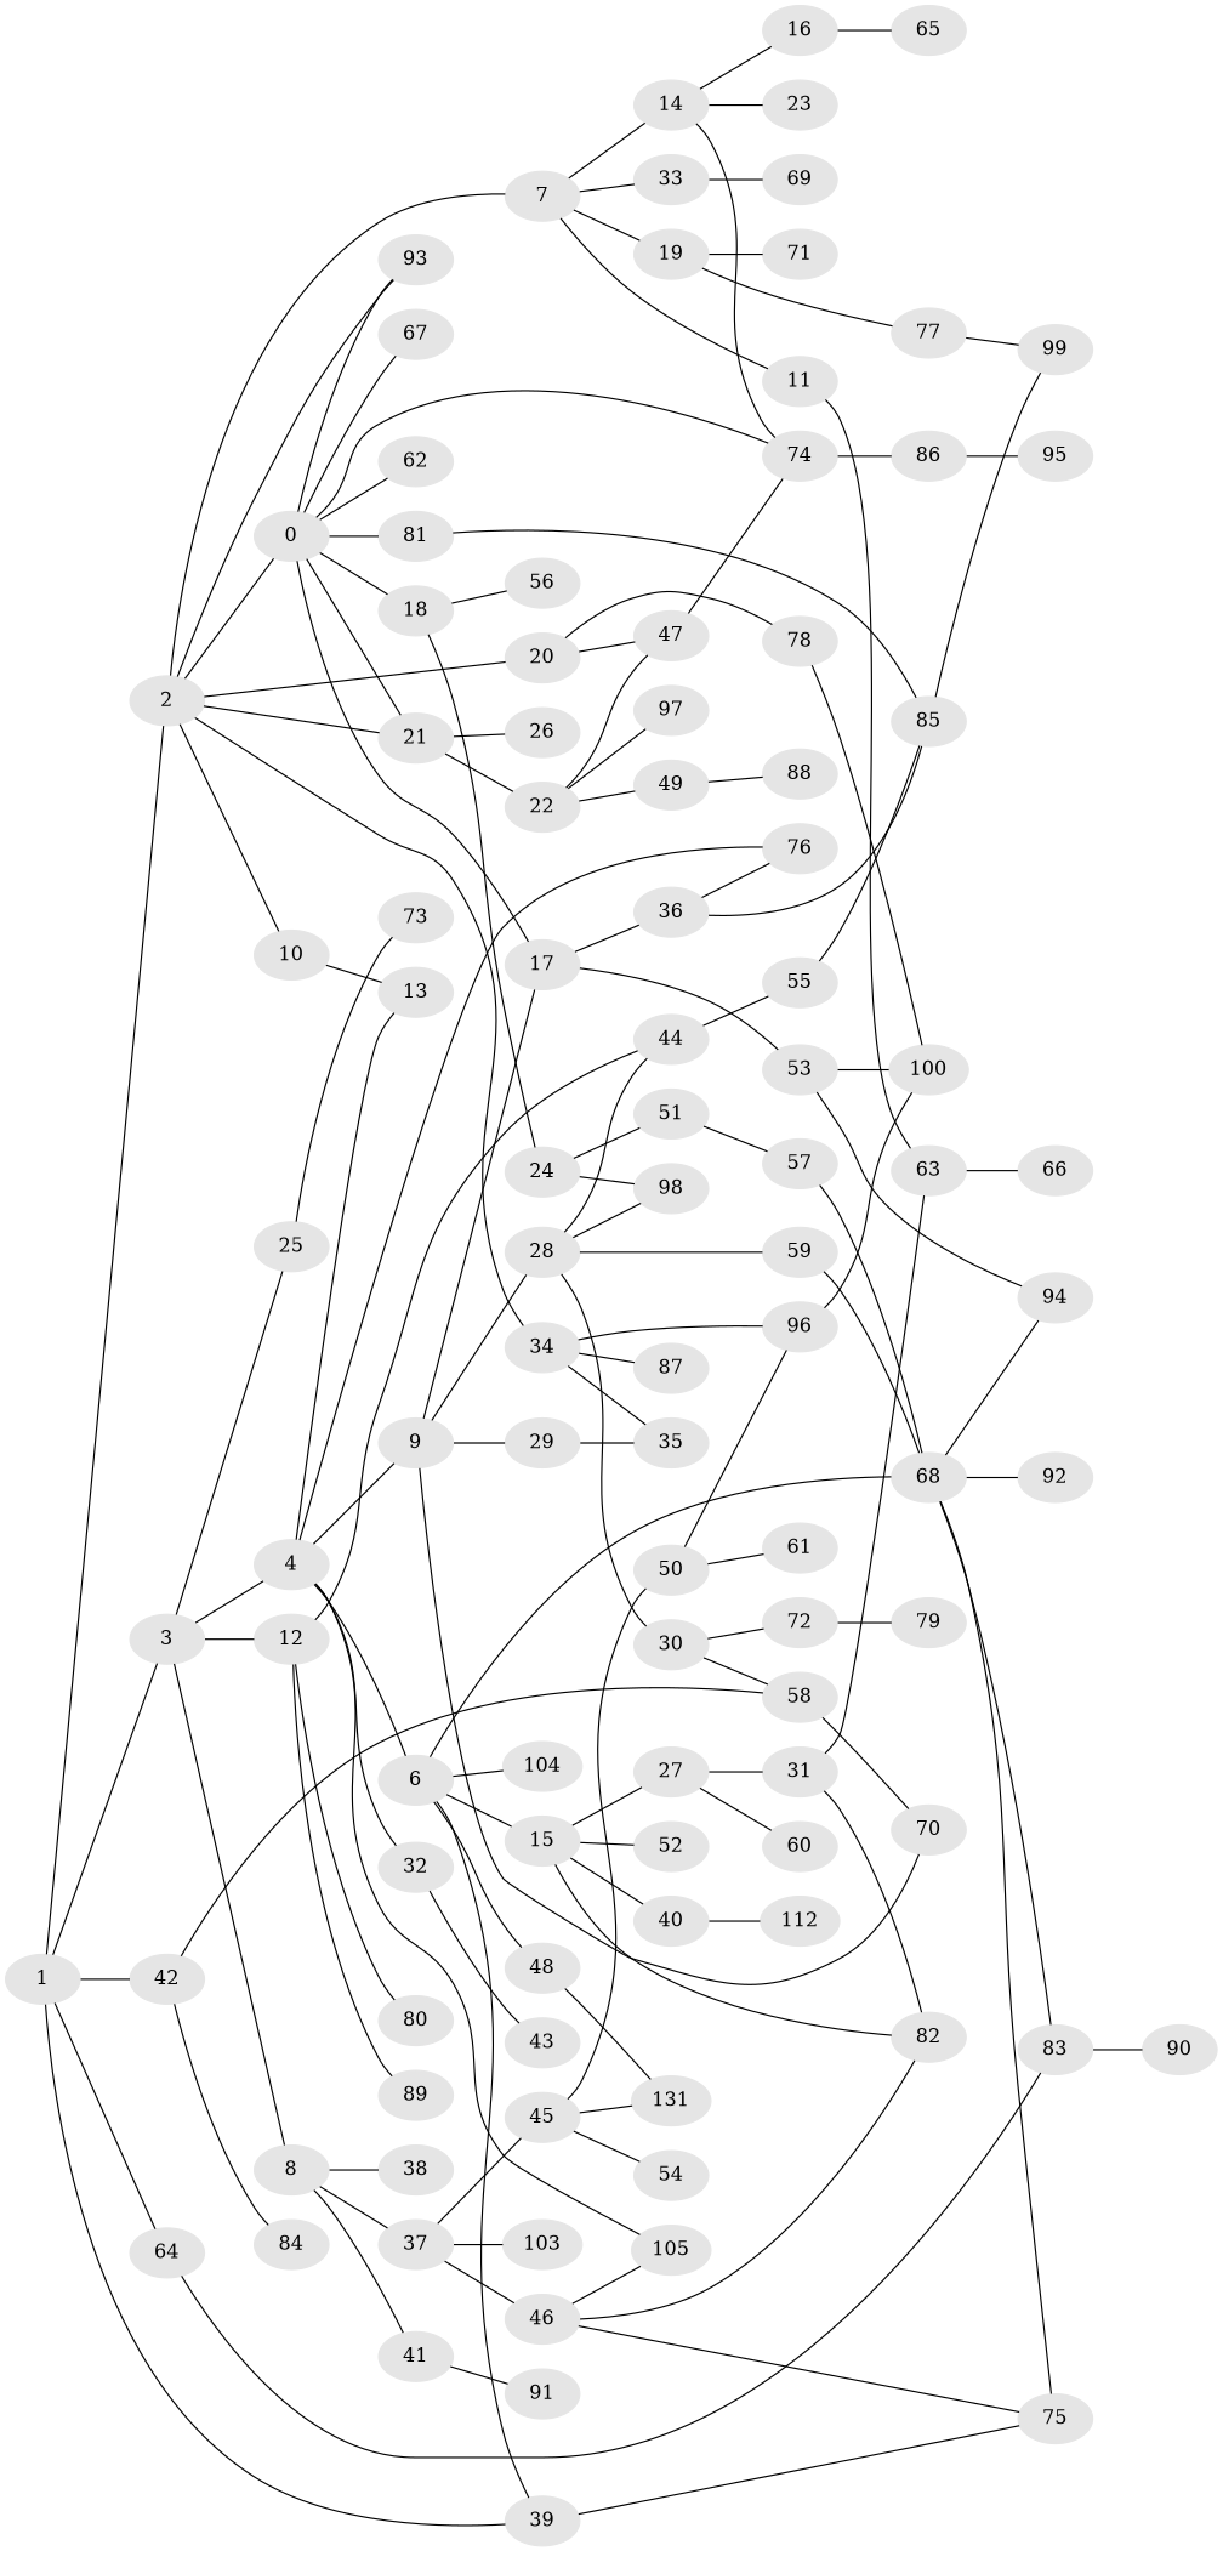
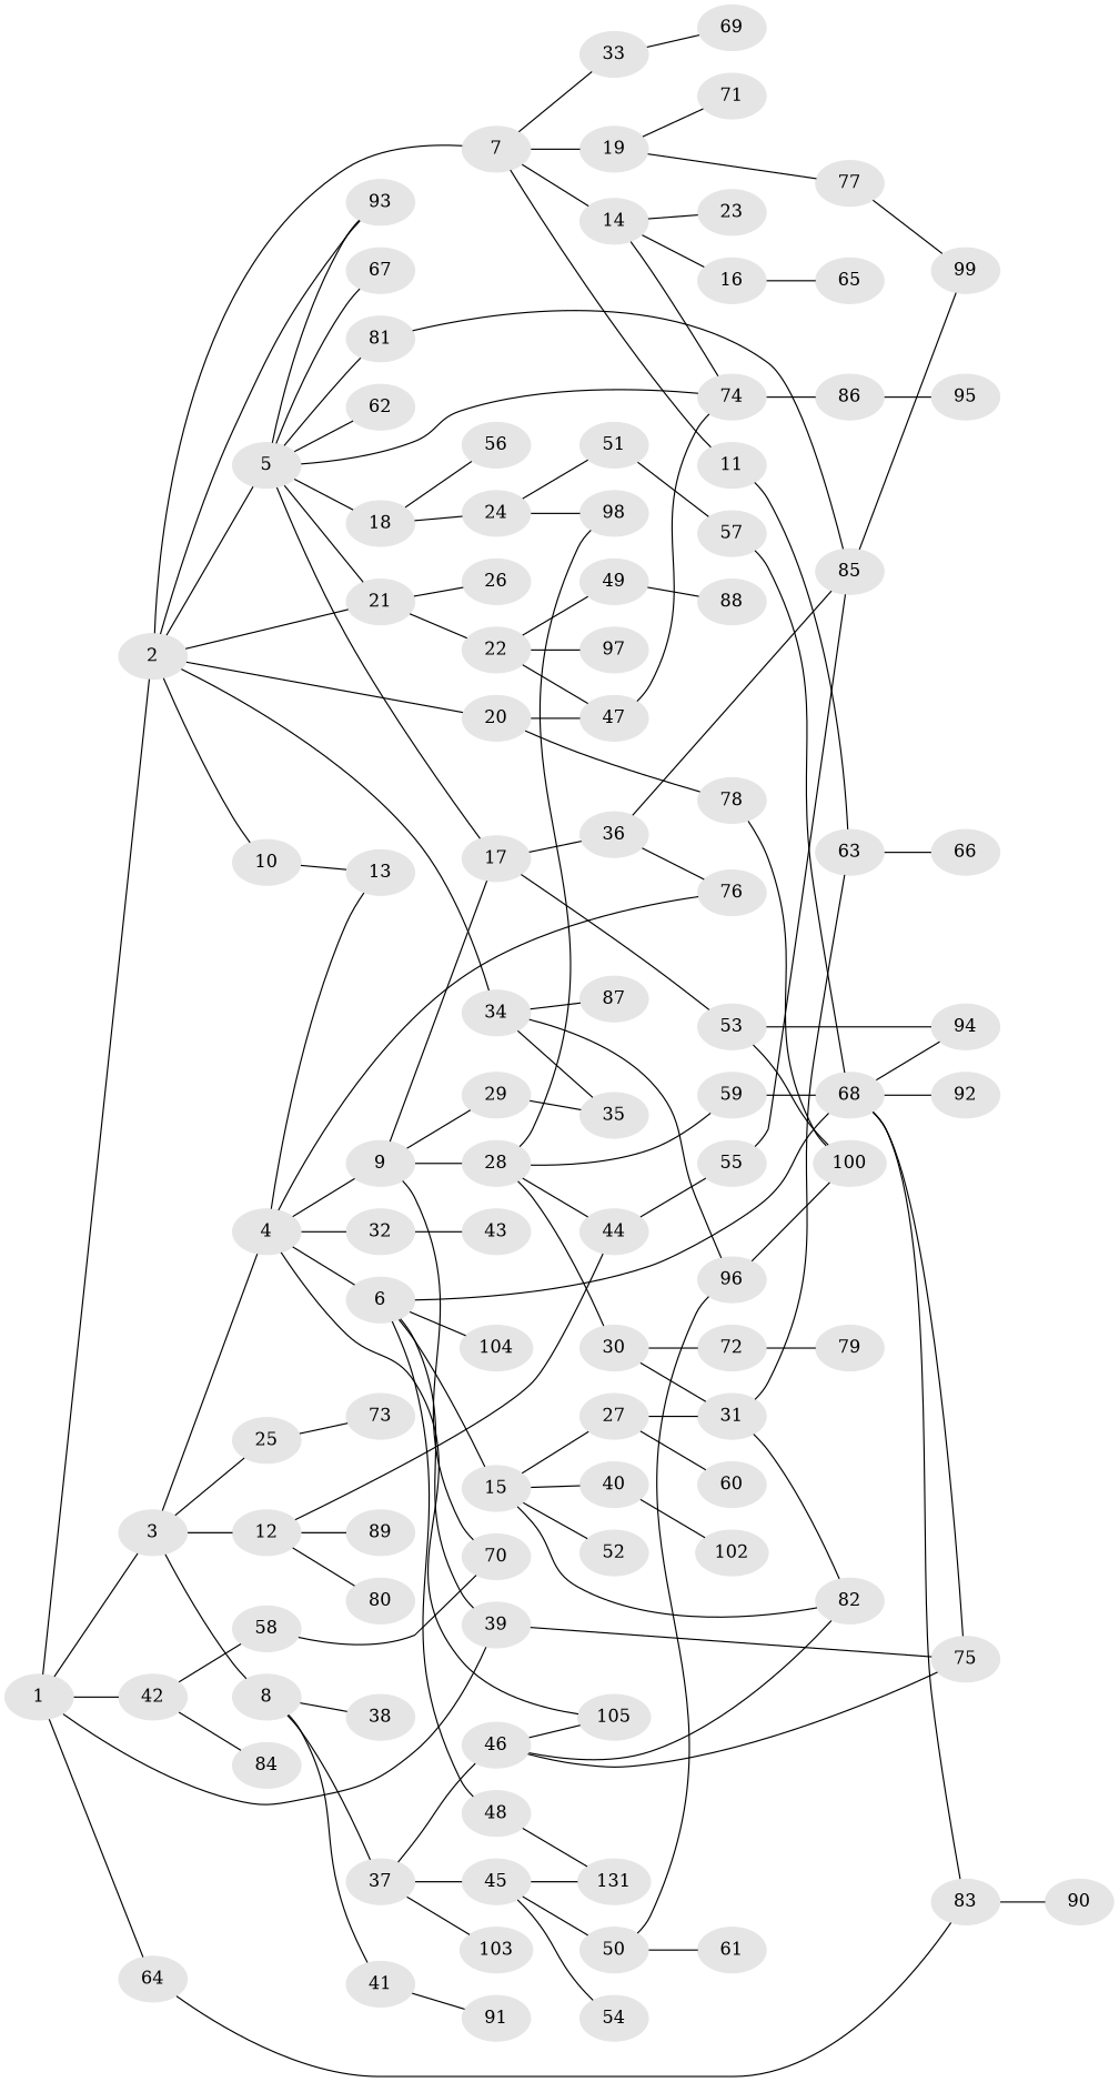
  graph {
    rankdir=LR
    node [color=gray90 style=filled]
    1
    2
    3
    39
    42
    64
-   5 [label=0]
+   5
    7
    10
    20
    21
    34
    93
    4
    8
    12
    25
    75
    58
    84
    83
    17
    18
    62
    67
    74
    81
    11
    14
    19
    33
    13
    47
    78
    22
    26
    35
    87
    96
    6
    9
    32
    76
    105
    37
    38
    41
    44
    80
    89
    73
    15
    48
    68
    104
    28
    29
    70
    43
    36
    53
    24
    56
    86
    85
    27
    40
    52
    82
    n70 [label=131]
    94
    92
    63
    16
    23
    71
    77
    69
    45
    46
    103
    91
    98
    30
    59
    66
    55
    65
    31
    60
-   102 [label=112]
+   102
    100
    51
    99
    49
    97
    88
    57
    72
    79
    50
    54
    61
    90
    95
    1 -- 2
    1 -- 3
    1 -- 39
    1 -- 42
    1 -- 64
    2 -- 5
    2 -- 7
    2 -- 10
    2 -- 20
    2 -- 21
    2 -- 34
    2 -- 93
    3 -- 4
    3 -- 8
    3 -- 12
    3 -- 25
    39 -- 75
    42 -- 58
    42 -- 84
    64 -- 83
    5 -- 21
    5 -- 93
    5 -- 17
    5 -- 18
    5 -- 62
    5 -- 67
    5 -- 74
    5 -- 81
    7 -- 11
    7 -- 14
    7 -- 19
    7 -- 33
    10 -- 13
    20 -- 47
    20 -- 78
    21 -- 22
    21 -- 26
    34 -- 35
    34 -- 87
    34 -- 96
    4 -- 13
    4 -- 6
    4 -- 9
    4 -- 32
    4 -- 76
    4 -- 105
    8 -- 37
    8 -- 38
    8 -- 41
    12 -- 44
    12 -- 80
    12 -- 89
    25 -- 73
    58 -- 70
    83 -- 90
    17 -- 36
    17 -- 53
    18 -- 24
    18 -- 56
    74 -- 86
    81 -- 85
    11 -- 63
    14 -- 74
    14 -- 16
    14 -- 23
    19 -- 71
    19 -- 77
    33 -- 69
    47 -- 74
    78 -- 100
    22 -- 47
    22 -- 49
    22 -- 97
    96 -- 100
    6 -- 39
    6 -- 15
    6 -- 48
    6 -- 68
    6 -- 104
    9 -- 17
    9 -- 28
    9 -- 29
    9 -- 70
    32 -- 43
    37 -- 45
    37 -- 46
    37 -- 103
    41 -- 91
    44 -- 55
    15 -- 27
    15 -- 40
    15 -- 52
    15 -- 82
    48 -- n70
    68 -- 75
    68 -- 83
    68 -- 94
    68 -- 92
    28 -- 44
    28 -- 98
    28 -- 30
    28 -- 59
    29 -- 35
    36 -- 76
    36 -- 85
    53 -- 94
    53 -- 100
    24 -- 98
    24 -- 51
    86 -- 95
    85 -- 99
    27 -- 31
    27 -- 60
    40 -- 102
    63 -- 66
    16 -- 65
    77 -- 99
    45 -- n70
    45 -- 50
    45 -- 54
    46 -- 75
    46 -- 105
    46 -- 82
-   30 -- 58
+   30 -- 31
    30 -- 72
    59 -- 68
    55 -- 85
    31 -- 82
    31 -- 63
    51 -- 57
    49 -- 88
    57 -- 68
    72 -- 79
    50 -- 96
    50 -- 61
  }
